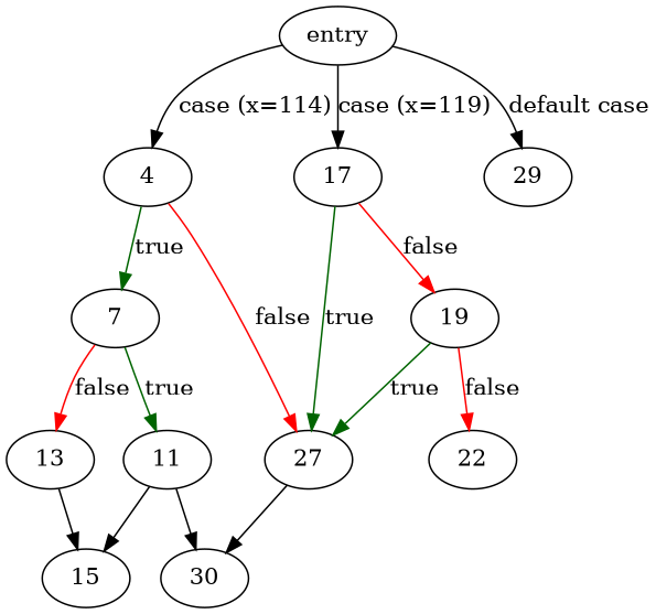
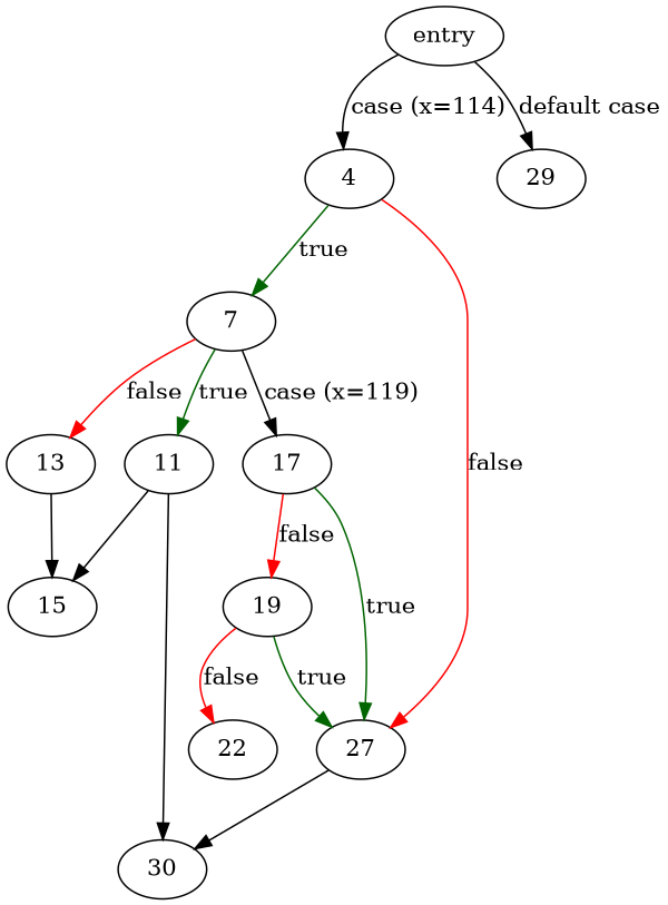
  digraph {
    n1 [label=entry]
    4
    17
    29
    7
    27
    19
    13
    11
    15
    30
    22
    n1 -> 4 [label="case (x=114)"]
-   n1 -> 17 [label="case (x=119)"]
+   7 -> 17 [label="case (x=119)"]
    n1 -> 29 [label="default case"]
    4 -> 7 [color=darkgreen label=true]
    4 -> 27 [color=red label=false]
    17 -> 27 [color=darkgreen label=true]
    17 -> 19 [color=red label=false]
    7 -> 13 [color=red label=false]
    7 -> 11 [color=darkgreen label=true]
    27 -> 30
    19 -> 27 [color=darkgreen label=true]
    19 -> 22 [color=red label=false]
    13 -> 15
    11 -> 15
    11 -> 30
  }
